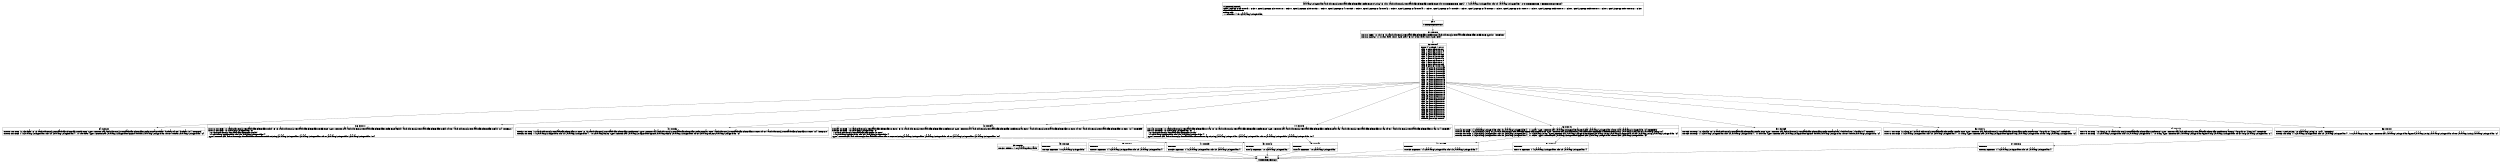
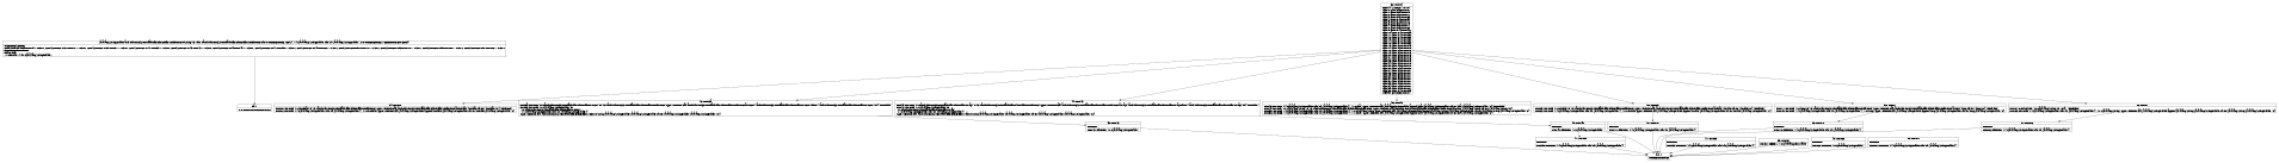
  digraph {
    node [shape=record]
-   n1 [label="{29\:\ ?|MTH_ENTER_BLOCK\l}"]
-   n2 [label="{31\:\ 0x0000|0x0000: IGET  (r0 I:int) = (r3 I:androidx.emoji2.text.flatbuffer.FlexBuffers$Reference) androidx.emoji2.text.flatbuffer.FlexBuffers.Reference.type int  (LINE:580)\l0x0002: CONST  (r1 I:??[int, float, short, byte, char]) = (34 ??[int, float, short, byte, char]) \l}"]
+   n1 [label="{29\:\ ?|IMMUTABLE_ENTER_BLOCK\l}"]
    n3 [label="{32\:\ 0x0004|0x0004: SWITCH  (r0 I:??)\l case 0: goto B:56:0x0081\l case 1: goto B:54:0x0079\l case 2: goto B:52:0x0071\l case 3: goto B:50:0x0069\l case 4: goto B:48:0x005a\l case 5: goto B:46:0x004c\l case 6: goto B:54:0x0079\l case 7: goto B:52:0x0071\l case 8: goto B:50:0x0069\l case 9: goto B:44:0x0043\l case 10: goto B:42:0x003a\l case 11: goto B:40:0x0032\l case 12: goto B:40:0x0032\l case 13: goto B:40:0x0032\l case 14: goto B:40:0x0032\l case 15: goto B:40:0x0032\l case 16: goto B:38:0x0019\l case 17: goto B:38:0x0019\l case 18: goto B:38:0x0019\l case 19: goto B:38:0x0019\l case 20: goto B:38:0x0019\l case 21: goto B:38:0x0019\l case 22: goto B:38:0x0019\l case 23: goto B:38:0x0019\l case 24: goto B:38:0x0019\l case 25: goto B:36:0x0010\l case 26: goto B:34:0x0008\l case 27: goto B:33:0x0007\l case 28: goto B:33:0x0007\l case 29: goto B:33:0x0007\l case 30: goto B:33:0x0007\l case 31: goto B:33:0x0007\l case 32: goto B:33:0x0007\l case 33: goto B:33:0x0007\l case 34: goto B:33:0x0007\l case 35: goto B:33:0x0007\l case 36: goto B:40:0x0035\l default: goto B:33:0x0007 \l}"]
    n4 [label="{34\:\ 0x0008|0x0008: INVOKE  (r0 I:boolean) = (r3 I:androidx.emoji2.text.flatbuffer.FlexBuffers$Reference) type: VIRTUAL call: androidx.emoji2.text.flatbuffer.FlexBuffers.Reference.asBoolean():boolean A[MD:():boolean (m)] (LINE:603)\l0x000c: INVOKE  (r4 I:java.lang.StringBuilder A[D('sb' java.lang.StringBuilder)]), (r0 I:boolean) type: VIRTUAL call: java.lang.StringBuilder.append(boolean):java.lang.StringBuilder A[MD:(boolean):java.lang.StringBuilder (c)]\l}"]
-   n5 [label="{36\:\ 0x0010|0x0010: INVOKE  (r0 I:androidx.emoji2.text.flatbuffer.FlexBuffers$Blob) = (r3 I:androidx.emoji2.text.flatbuffer.FlexBuffers$Reference) type: VIRTUAL call: androidx.emoji2.text.flatbuffer.FlexBuffers.Reference.asBlob():androidx.emoji2.text.flatbuffer.FlexBuffers$Blob A[MD:():androidx.emoji2.text.flatbuffer.FlexBuffers$Blob (m)] (LINE:601)\l0x0014: INVOKE  (r0 I:java.lang.StringBuilder) = \l  (r0 I:androidx.emoji2.text.flatbuffer.FlexBuffers$Blob)\l  (r4 I:java.lang.StringBuilder A[D('sb' java.lang.StringBuilder)])\l type: VIRTUAL call: androidx.emoji2.text.flatbuffer.FlexBuffers.Blob.toString(java.lang.StringBuilder):java.lang.StringBuilder A[MD:(java.lang.StringBuilder):java.lang.StringBuilder (m)]\l}"]
-   n6 [label="{40\:\ 0x0032|0x0032: INVOKE  (r0 I:androidx.emoji2.text.flatbuffer.FlexBuffers$Vector) = (r3 I:androidx.emoji2.text.flatbuffer.FlexBuffers$Reference) type: VIRTUAL call: androidx.emoji2.text.flatbuffer.FlexBuffers.Reference.asVector():androidx.emoji2.text.flatbuffer.FlexBuffers$Vector A[MD:():androidx.emoji2.text.flatbuffer.FlexBuffers$Vector (m)] (LINE:610)\l0x0036: INVOKE  (r4 I:java.lang.StringBuilder A[D('sb' java.lang.StringBuilder)]), (r0 I:java.lang.Object) type: VIRTUAL call: java.lang.StringBuilder.append(java.lang.Object):java.lang.StringBuilder A[MD:(java.lang.Object):java.lang.StringBuilder (c)]\l}"]
    n7 [label="{42\:\ 0x003a|0x003a: INVOKE  (r0 I:androidx.emoji2.text.flatbuffer.FlexBuffers$Vector) = (r3 I:androidx.emoji2.text.flatbuffer.FlexBuffers$Reference) type: VIRTUAL call: androidx.emoji2.text.flatbuffer.FlexBuffers.Reference.asVector():androidx.emoji2.text.flatbuffer.FlexBuffers$Vector A[MD:():androidx.emoji2.text.flatbuffer.FlexBuffers$Vector (m)] (LINE:599)\l0x003e: INVOKE  (r0 I:java.lang.StringBuilder) = \l  (r0 I:androidx.emoji2.text.flatbuffer.FlexBuffers$Vector)\l  (r4 I:java.lang.StringBuilder A[D('sb' java.lang.StringBuilder)])\l type: VIRTUAL call: androidx.emoji2.text.flatbuffer.FlexBuffers.Vector.toString(java.lang.StringBuilder):java.lang.StringBuilder A[MD:(java.lang.StringBuilder):java.lang.StringBuilder (m)]\l}"]
    n8 [label="{44\:\ 0x0043|0x0043: INVOKE  (r0 I:androidx.emoji2.text.flatbuffer.FlexBuffers$Map) = (r3 I:androidx.emoji2.text.flatbuffer.FlexBuffers$Reference) type: VIRTUAL call: androidx.emoji2.text.flatbuffer.FlexBuffers.Reference.asMap():androidx.emoji2.text.flatbuffer.FlexBuffers$Map A[MD:():androidx.emoji2.text.flatbuffer.FlexBuffers$Map (m)] (LINE:597)\l0x0047: INVOKE  (r0 I:java.lang.StringBuilder) = \l  (r0 I:androidx.emoji2.text.flatbuffer.FlexBuffers$Map)\l  (r4 I:java.lang.StringBuilder A[D('sb' java.lang.StringBuilder)])\l type: VIRTUAL call: androidx.emoji2.text.flatbuffer.FlexBuffers.Map.toString(java.lang.StringBuilder):java.lang.StringBuilder A[MD:(java.lang.StringBuilder):java.lang.StringBuilder (m)]\l}"]
    n9 [label="{46\:\ 0x004c|0x004c: INVOKE  (r4 I:java.lang.StringBuilder A[D('sb' java.lang.StringBuilder)]), (r1 I:char) type: VIRTUAL call: java.lang.StringBuilder.append(char):java.lang.StringBuilder A[MD:(char):java.lang.StringBuilder (c)] (LINE:595)\l0x004f: INVOKE  (r0 I:java.lang.String) = (r3 I:androidx.emoji2.text.flatbuffer.FlexBuffers$Reference) type: VIRTUAL call: androidx.emoji2.text.flatbuffer.FlexBuffers.Reference.asString():java.lang.String A[MD:():java.lang.String (m)]\l0x0053: INVOKE  (r4 I:java.lang.StringBuilder A[D('sb' java.lang.StringBuilder)]), (r0 I:java.lang.String) type: VIRTUAL call: java.lang.StringBuilder.append(java.lang.String):java.lang.StringBuilder A[MD:(java.lang.String):java.lang.StringBuilder (c)]\l0x0056: INVOKE  (r4 I:java.lang.StringBuilder A[D('sb' java.lang.StringBuilder)]), (r1 I:char) type: VIRTUAL call: java.lang.StringBuilder.append(char):java.lang.StringBuilder A[MD:(char):java.lang.StringBuilder (c)]\l}"]
    n10 [label="{50\:\ 0x0069|0x0069: INVOKE  (r0 I:double) = (r3 I:androidx.emoji2.text.flatbuffer.FlexBuffers$Reference) type: VIRTUAL call: androidx.emoji2.text.flatbuffer.FlexBuffers.Reference.asFloat():double A[MD:():double (m)] (LINE:591)\l0x006d: INVOKE  (r4 I:java.lang.StringBuilder A[D('sb' java.lang.StringBuilder)]), (r0 I:double) type: VIRTUAL call: java.lang.StringBuilder.append(double):java.lang.StringBuilder A[MD:(double):java.lang.StringBuilder (c)]\l}"]
    n11 [label="{52\:\ 0x0071|0x0071: INVOKE  (r0 I:long) = (r3 I:androidx.emoji2.text.flatbuffer.FlexBuffers$Reference) type: VIRTUAL call: androidx.emoji2.text.flatbuffer.FlexBuffers.Reference.asUInt():long A[MD:():long (m)] (LINE:588)\l0x0075: INVOKE  (r4 I:java.lang.StringBuilder A[D('sb' java.lang.StringBuilder)]), (r0 I:long) type: VIRTUAL call: java.lang.StringBuilder.append(long):java.lang.StringBuilder A[MD:(long):java.lang.StringBuilder (c)]\l}"]
-   n12 [label="{54\:\ 0x0079|0x0079: INVOKE  (r0 I:long) = (r3 I:androidx.emoji2.text.flatbuffer.FlexBuffers$Reference) type: VIRTUAL call: androidx.emoji2.text.flatbuffer.FlexBuffers.Reference.asLong():long A[MD:():long (m)] (LINE:585)\l0x007d: INVOKE  (r4 I:java.lang.StringBuilder A[D('sb' java.lang.StringBuilder)]), (r0 I:long) type: VIRTUAL call: java.lang.StringBuilder.append(long):java.lang.StringBuilder A[MD:(long):java.lang.StringBuilder (c)]\l}"]
    n13 [label="{56\:\ 0x0081|0x0081: CONST_STR  (r0 I:java.lang.String) =  \"null\"  (LINE:582)\l0x0083: INVOKE  (r4 I:java.lang.StringBuilder A[D('sb' java.lang.StringBuilder)]), (r0 I:java.lang.String) type: VIRTUAL call: java.lang.StringBuilder.append(java.lang.String):java.lang.StringBuilder A[MD:(java.lang.String):java.lang.StringBuilder (c)]\l}"]
    n14 [label="{41\:\ 0x0039|RETURN\l|0x0039: RETURN  (r4 I:java.lang.StringBuilder A[D('sb' java.lang.StringBuilder)]) \l}"]
    n15 [label="{43\:\ 0x0042|RETURN\l|0x0042: RETURN  (r0 I:java.lang.StringBuilder) \l}"]
    n16 [label="{45\:\ 0x004b|RETURN\l|0x004b: RETURN  (r0 I:java.lang.StringBuilder) \l}"]
    n17 [label="{47\:\ 0x0059|RETURN\l|0x0059: RETURN  (r4 I:java.lang.StringBuilder A[D('sb' java.lang.StringBuilder)]) \l}"]
    n18 [label="{51\:\ 0x0070|RETURN\l|0x0070: RETURN  (r4 I:java.lang.StringBuilder A[D('sb' java.lang.StringBuilder)]) \l}"]
+   n19 [label="{53\:\ 0x0078|RETURN\l|0x0078: RETURN  (r4 I:java.lang.StringBuilder A[D('sb' java.lang.StringBuilder)]) \l}"]
    n20 [label="{57\:\ 0x0086|RETURN\l|0x0086: RETURN  (r4 I:java.lang.StringBuilder A[D('sb' java.lang.StringBuilder)]) \l}"]
-   n21 [label="{30\:\ ?|MTH_LINES_BLOCK\l}"]
+   n21 [label="{30\:\ ?|MTH_EXIT_BLOCK\l}"]
    n22 [label="{39\:\ 0x0031|0x0031: THROW  (r0 I:java.lang.Throwable) \l}"]
    n23 [label="{49\:\ 0x0068|RETURN\l|0x0068: RETURN  (r0 I:java.lang.StringBuilder) \l}"]
    n24 [label="{55\:\ 0x0080|RETURN\l|0x0080: RETURN  (r4 I:java.lang.StringBuilder A[D('sb' java.lang.StringBuilder)]) \l}"]
    n25 [label="{java.lang.StringBuilder androidx.emoji2.text.flatbuffer.FlexBuffers.Reference.toString((r3 'this' I:androidx.emoji2.text.flatbuffer.FlexBuffers$Reference A[IMMUTABLE_TYPE, THIS]), (r4 I:java.lang.StringBuilder A[D('sb' java.lang.StringBuilder), IMMUTABLE_TYPE, METHOD_ARGUMENT]))  | USE_LINES_HINTS\lCROSS_EDGE: B:35:0x000f \-\> B:30:?, CROSS_EDGE: B:37:0x0018 \-\> B:30:?, CROSS_EDGE: B:39:0x0031 \-\> B:30:?, CROSS_EDGE: B:41:0x0039 \-\> B:30:?, CROSS_EDGE: B:43:0x0042 \-\> B:30:?, CROSS_EDGE: B:45:0x004b \-\> B:30:?, CROSS_EDGE: B:47:0x0059 \-\> B:30:?, CROSS_EDGE: B:49:0x0068 \-\> B:30:?, CROSS_EDGE: B:51:0x0070 \-\> B:30:?, CROSS_EDGE: B:53:0x0078 \-\> B:30:?, CROSS_EDGE: B:55:0x0080 \-\> B:30:?, CROSS_EDGE: B:57:0x0086 \-\> B:30:?\lINLINE_NOT_NEEDED\lDebug Info:\l  \-1 \-0x00d5: r4 'sb' Ljava\/lang\/StringBuilder;\l}"]
-   n1 -> n2
-   n2 -> n3
    n3 -> n4
-   n3 -> n5
-   n3 -> n6
    n3 -> n7
    n3 -> n8
    n3 -> n9
    n3 -> n10
    n3 -> n11
-   n3 -> n12
    n3 -> n13
-   n6 -> n14
    n7 -> n15
    n8 -> n16
-   n9 -> n17
-   n9 -> n18
+   n16 -> n17
+   n10 -> n18
+   n11 -> n19
    n13 -> n20
    n14 -> n21
    n15 -> n21
    n16 -> n21
    n17 -> n21
    n18 -> n21
+   n19 -> n21
    n20 -> n21
    n22 -> n21
    n23 -> n21
    n24 -> n21
    n25 -> n1
  }
